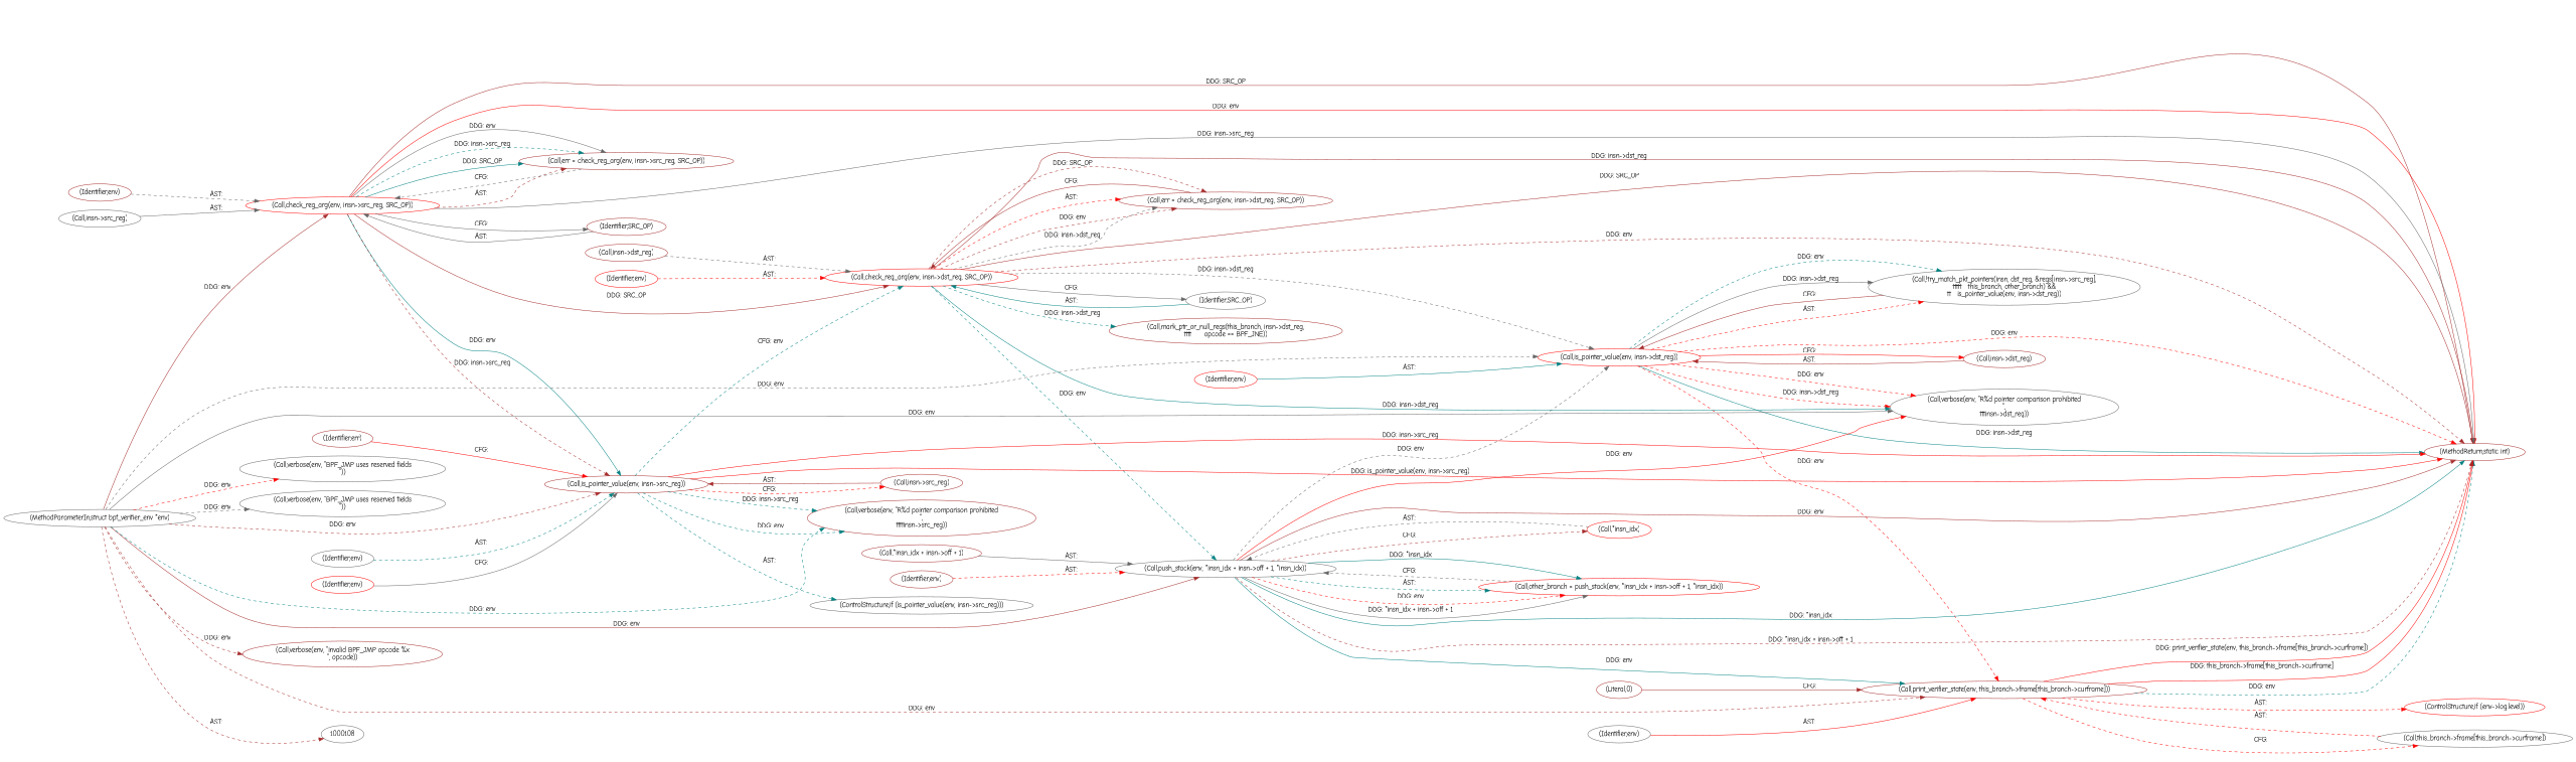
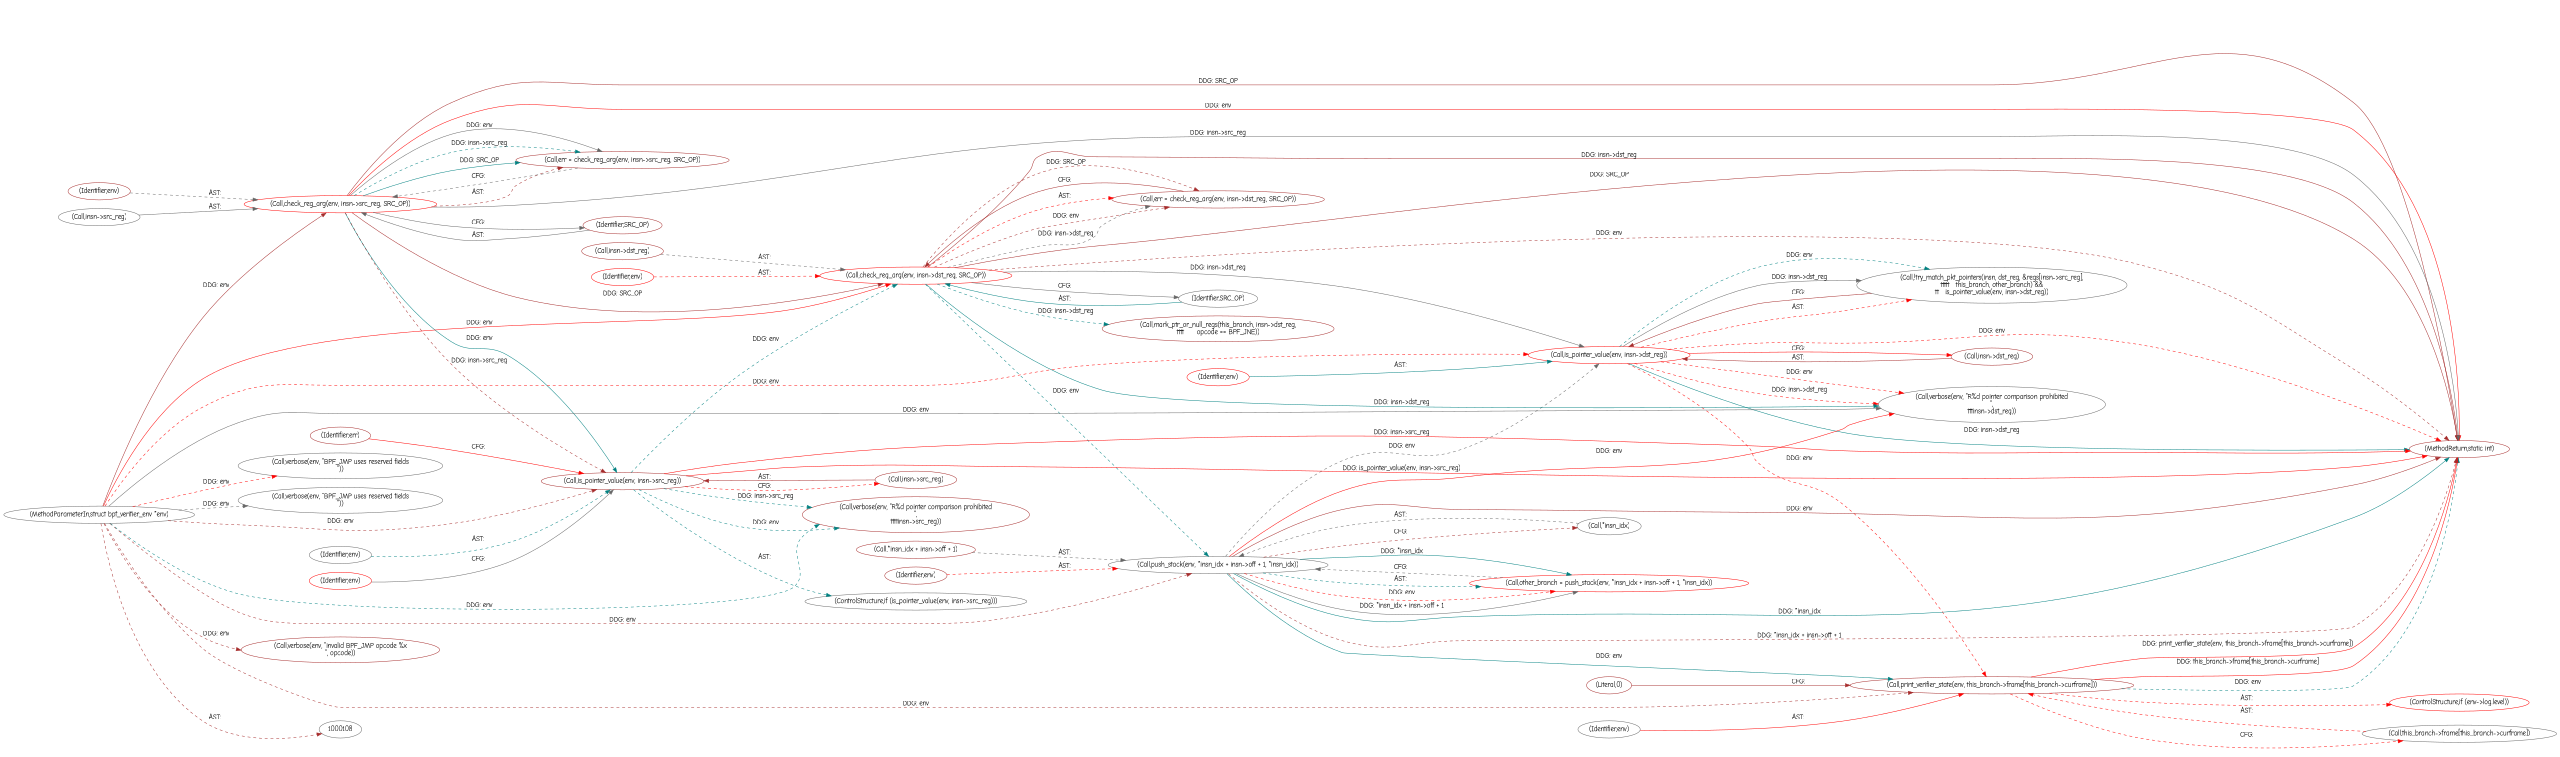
  digraph {
    fontname="Comic Neue"
    rankdir=LR
    node [color=brown fontname="Comic Neue"]
    edge [color=red fontname="Comic Neue" style=dashed]
    n1 [label="(Call,print_verifier_state(env, this_branch->frame[this_branch->curframe]))"]
    n2 [color=red label="(ControlStructure,if (env->log.level))"]
    n3 [label="(MethodReturn,static int)"]
    n4 [color=gray40 label="(Call,this_branch->frame[this_branch->curframe])"]
    n5 [color=red label="(Call,is_pointer_value(env, insn->dst_reg))"]
    n6 [color=gray40 label="(Call,!try_match_pkt_pointers(insn, dst_reg, &regs[insn->src_reg],\n\t\t\t\t\t   this_branch, other_branch) &&\n\t\t   is_pointer_value(env, insn->dst_reg))"]
    n7 [color=gray40 label="(Call,verbose(env, \"R%d pointer comparison prohibited\n\",\n\t\t\tinsn->dst_reg))"]
    n8 [label="(Call,insn->dst_reg)"]
    n9 [color=gray40 label="(Call,push_stack(env, *insn_idx + insn->off + 1, *insn_idx))"]
    n10 [color=red label="(Call,other_branch = push_stack(env, *insn_idx + insn->off + 1, *insn_idx))"]
-   n11 [color=red label="(Call,*insn_idx)"]
+   n11 [color=gray40 label="(Call,*insn_idx)"]
    n12 [color=red label="(Call,check_reg_arg(env, insn->dst_reg, SRC_OP))"]
    n13 [label="(Call,err = check_reg_arg(env, insn->dst_reg, SRC_OP))"]
    n14 [color=gray40 label="(Identifier,SRC_OP)"]
    n15 [label="(Call,mark_ptr_or_null_regs(this_branch, insn->dst_reg,\n\t\t\t\t      opcode == BPF_JNE))"]
    n16 [label="(Call,is_pointer_value(env, insn->src_reg))"]
    n17 [label="(Call,verbose(env, \"R%d pointer comparison prohibited\n\",\n\t\t\t\tinsn->src_reg))"]
    n18 [label="(Call,insn->src_reg)"]
    n19 [color=gray40 label="(ControlStructure,if (is_pointer_value(env, insn->src_reg)))"]
    n20 [color=red label="(Call,check_reg_arg(env, insn->src_reg, SRC_OP))"]
    n21 [label="(Call,err = check_reg_arg(env, insn->src_reg, SRC_OP))"]
    n22 [label="(Identifier,SRC_OP)"]
    n23 [color=gray40 label="(MethodParameterIn,struct bpf_verifier_env *env)"]
    n24 [color=gray40 label="(Call,verbose(env, \"BPF_JMP uses reserved fields\n\"))"]
    n25 [color=gray40 label="(Call,verbose(env, \"BPF_JMP uses reserved fields\n\"))"]
    n26 [label="(Call,verbose(env, \"invalid BPF_JMP opcode %x\n\", opcode))"]
    1000108 [color=gray40]
    n28 [color=gray40 label="(Call,insn->src_reg)"]
    n29 [color=red label="(Identifier,env)"]
    n30 [label="(Literal,0)"]
    n31 [label="(Identifier,err)"]
    n32 [color=gray40 label="(Identifier,env)"]
    n33 [color=red label="(Identifier,env)"]
    n34 [label="(Identifier,env)"]
    n35 [label="(Call,insn->dst_reg)"]
    n36 [color=red label="(Identifier,env)"]
    n37 [color=gray40 label="(Identifier,env)"]
    n38 [label="(Identifier,env)"]
    n39 [label="(Call,*insn_idx + insn->off + 1)"]
    n1 -> n2 [label="AST: "]
    n1 -> n3 [label="DDG: this_branch->frame[this_branch->curframe]" style=solid]
    n1 -> n3 [color=teal label="DDG: env"]
    n1 -> n3 [label="DDG: print_verifier_state(env, this_branch->frame[this_branch->curframe])" style=solid]
    n1 -> n4 [label="CFG: "]
    n4 -> n1 [label="AST: "]
    n5 -> n1 [label="DDG: env"]
    n5 -> n3 [label="DDG: env"]
    n5 -> n3 [color=teal label="DDG: insn->dst_reg" style=solid]
    n5 -> n6 [label="AST: "]
    n5 -> n6 [color=teal label="DDG: env"]
    n5 -> n6 [color=gray40 label="DDG: insn->dst_reg" style=solid]
    n5 -> n7 [label="DDG: env"]
    n5 -> n7 [label="DDG: insn->dst_reg"]
    n5 -> n8 [label="CFG: " style=solid]
    n6 -> n5 [color=brown label="CFG: " style=solid]
    n8 -> n5 [color=brown label="AST: " style=solid]
    n9 -> n1 [color=teal label="DDG: env" style=solid]
    n9 -> n3 [color=brown label="DDG: *insn_idx + insn->off + 1"]
    n9 -> n3 [color=teal label="DDG: *insn_idx" style=solid]
    n9 -> n3 [color=brown label="DDG: env" style=solid]
    n9 -> n5 [color=gray40 label="DDG: env"]
    n9 -> n7 [label="DDG: env" style=solid]
    n9 -> n10 [color=teal label="AST: "]
    n9 -> n10 [label="DDG: env"]
    n9 -> n10 [color=gray40 label="DDG: *insn_idx + insn->off + 1" style=solid]
    n9 -> n10 [color=teal label="DDG: *insn_idx" style=solid]
    n9 -> n11 [color=brown label="CFG: "]
    n10 -> n9 [color=gray40 label="CFG: "]
    n11 -> n9 [color=gray40 label="AST: "]
    n12 -> n3 [color=brown label="DDG: SRC_OP" style=solid]
    n12 -> n3 [color=brown label="DDG: env"]
    n12 -> n3 [color=brown label="DDG: insn->dst_reg" style=solid]
-   n12 -> n5 [color=gray40 label="DDG: insn->dst_reg"]
+   n12 -> n5 [color=gray40 label="DDG: insn->dst_reg" style=solid]
    n12 -> n7 [color=teal label="DDG: insn->dst_reg" style=solid]
    n12 -> n9 [color=teal label="DDG: env"]
    n12 -> n13 [label="AST: "]
    n12 -> n13 [color=brown label="DDG: env"]
    n12 -> n13 [color=gray40 label="DDG: insn->dst_reg"]
    n12 -> n13 [color=brown label="DDG: SRC_OP"]
    n12 -> n14 [color=gray40 label="CFG: " style=solid]
    n12 -> n15 [color=teal label="DDG: insn->dst_reg"]
    n13 -> n12 [color=brown label="CFG: " style=solid]
    n14 -> n12 [color=teal label="AST: " style=solid]
    n16 -> n3 [label="DDG: is_pointer_value(env, insn->src_reg)" style=solid]
    n16 -> n3 [label="DDG: insn->src_reg" style=solid]
-   n16 -> n12 [color=teal label="CFG: env"]
+   n16 -> n12 [color=teal label="DDG: env"]
    n16 -> n17 [color=teal label="DDG: env"]
    n16 -> n17 [color=teal label="DDG: insn->src_reg"]
    n16 -> n18 [label="CFG: "]
    n16 -> n19 [color=teal label="AST: "]
    n18 -> n16 [color=brown label="AST: " style=solid]
    n20 -> n3 [color=brown label="DDG: SRC_OP" style=solid]
    n20 -> n3 [label="DDG: env" style=solid]
    n20 -> n3 [color=gray40 label="DDG: insn->src_reg" style=solid]
    n20 -> n12 [color=brown label="DDG: SRC_OP" style=solid]
    n20 -> n16 [color=teal label="DDG: env" style=solid]
    n20 -> n16 [color=brown label="DDG: insn->src_reg"]
    n20 -> n21 [color=brown label="AST: "]
    n20 -> n21 [color=gray40 label="DDG: env" style=solid]
    n20 -> n21 [color=teal label="DDG: insn->src_reg"]
    n20 -> n21 [color=teal label="DDG: SRC_OP" style=solid]
    n20 -> n22 [color=gray40 label="CFG: " style=solid]
    n21 -> n20 [color=gray40 label="CFG: "]
    n22 -> n20 [color=gray40 label="AST: " style=solid]
    n23 -> n1 [color=brown label="DDG: env"]
-   n23 -> n5 [color=gray40 label="DDG: env"]
+   n23 -> n5 [label="DDG: env"]
    n23 -> n7 [color=gray40 label="DDG: env" style=solid]
-   n23 -> n9 [color=brown label="DDG: env" style=solid]
+   n23 -> n9 [color=brown label="DDG: env"]
+   n23 -> n12 [label="DDG: env" style=solid]
    n23 -> n16 [color=brown label="DDG: env"]
    n23 -> n17 [color=teal label="DDG: env"]
    n23 -> n20 [color=brown label="DDG: env" style=solid]
    n23 -> n24 [label="DDG: env"]
    n23 -> n25 [color=gray40 label="DDG: env"]
    n23 -> n26 [color=brown label="DDG: env"]
    n23 -> 1000108 [color=brown label="AST: "]
    n28 -> n20 [color=gray40 label="AST: " style=solid]
    n29 -> n12 [label="AST: "]
    n30 -> n1 [color=brown label="CFG: " style=solid]
    n31 -> n16 [label="CFG: " style=solid]
    n32 -> n16 [color=teal label="AST: "]
    n33 -> n16 [color=gray40 label="CFG: " style=solid]
    n34 -> n9 [label="AST: "]
    n35 -> n12 [color=gray40 label="AST: "]
    n36 -> n5 [color=teal label="AST: " style=solid]
    n37 -> n1 [label="AST: " style=solid]
    n38 -> n20 [color=gray40 label="AST: "]
-   n39 -> n9 [color=gray40 label="AST: " style=solid]
+   n39 -> n9 [color=gray40 label="AST: "]
  }
